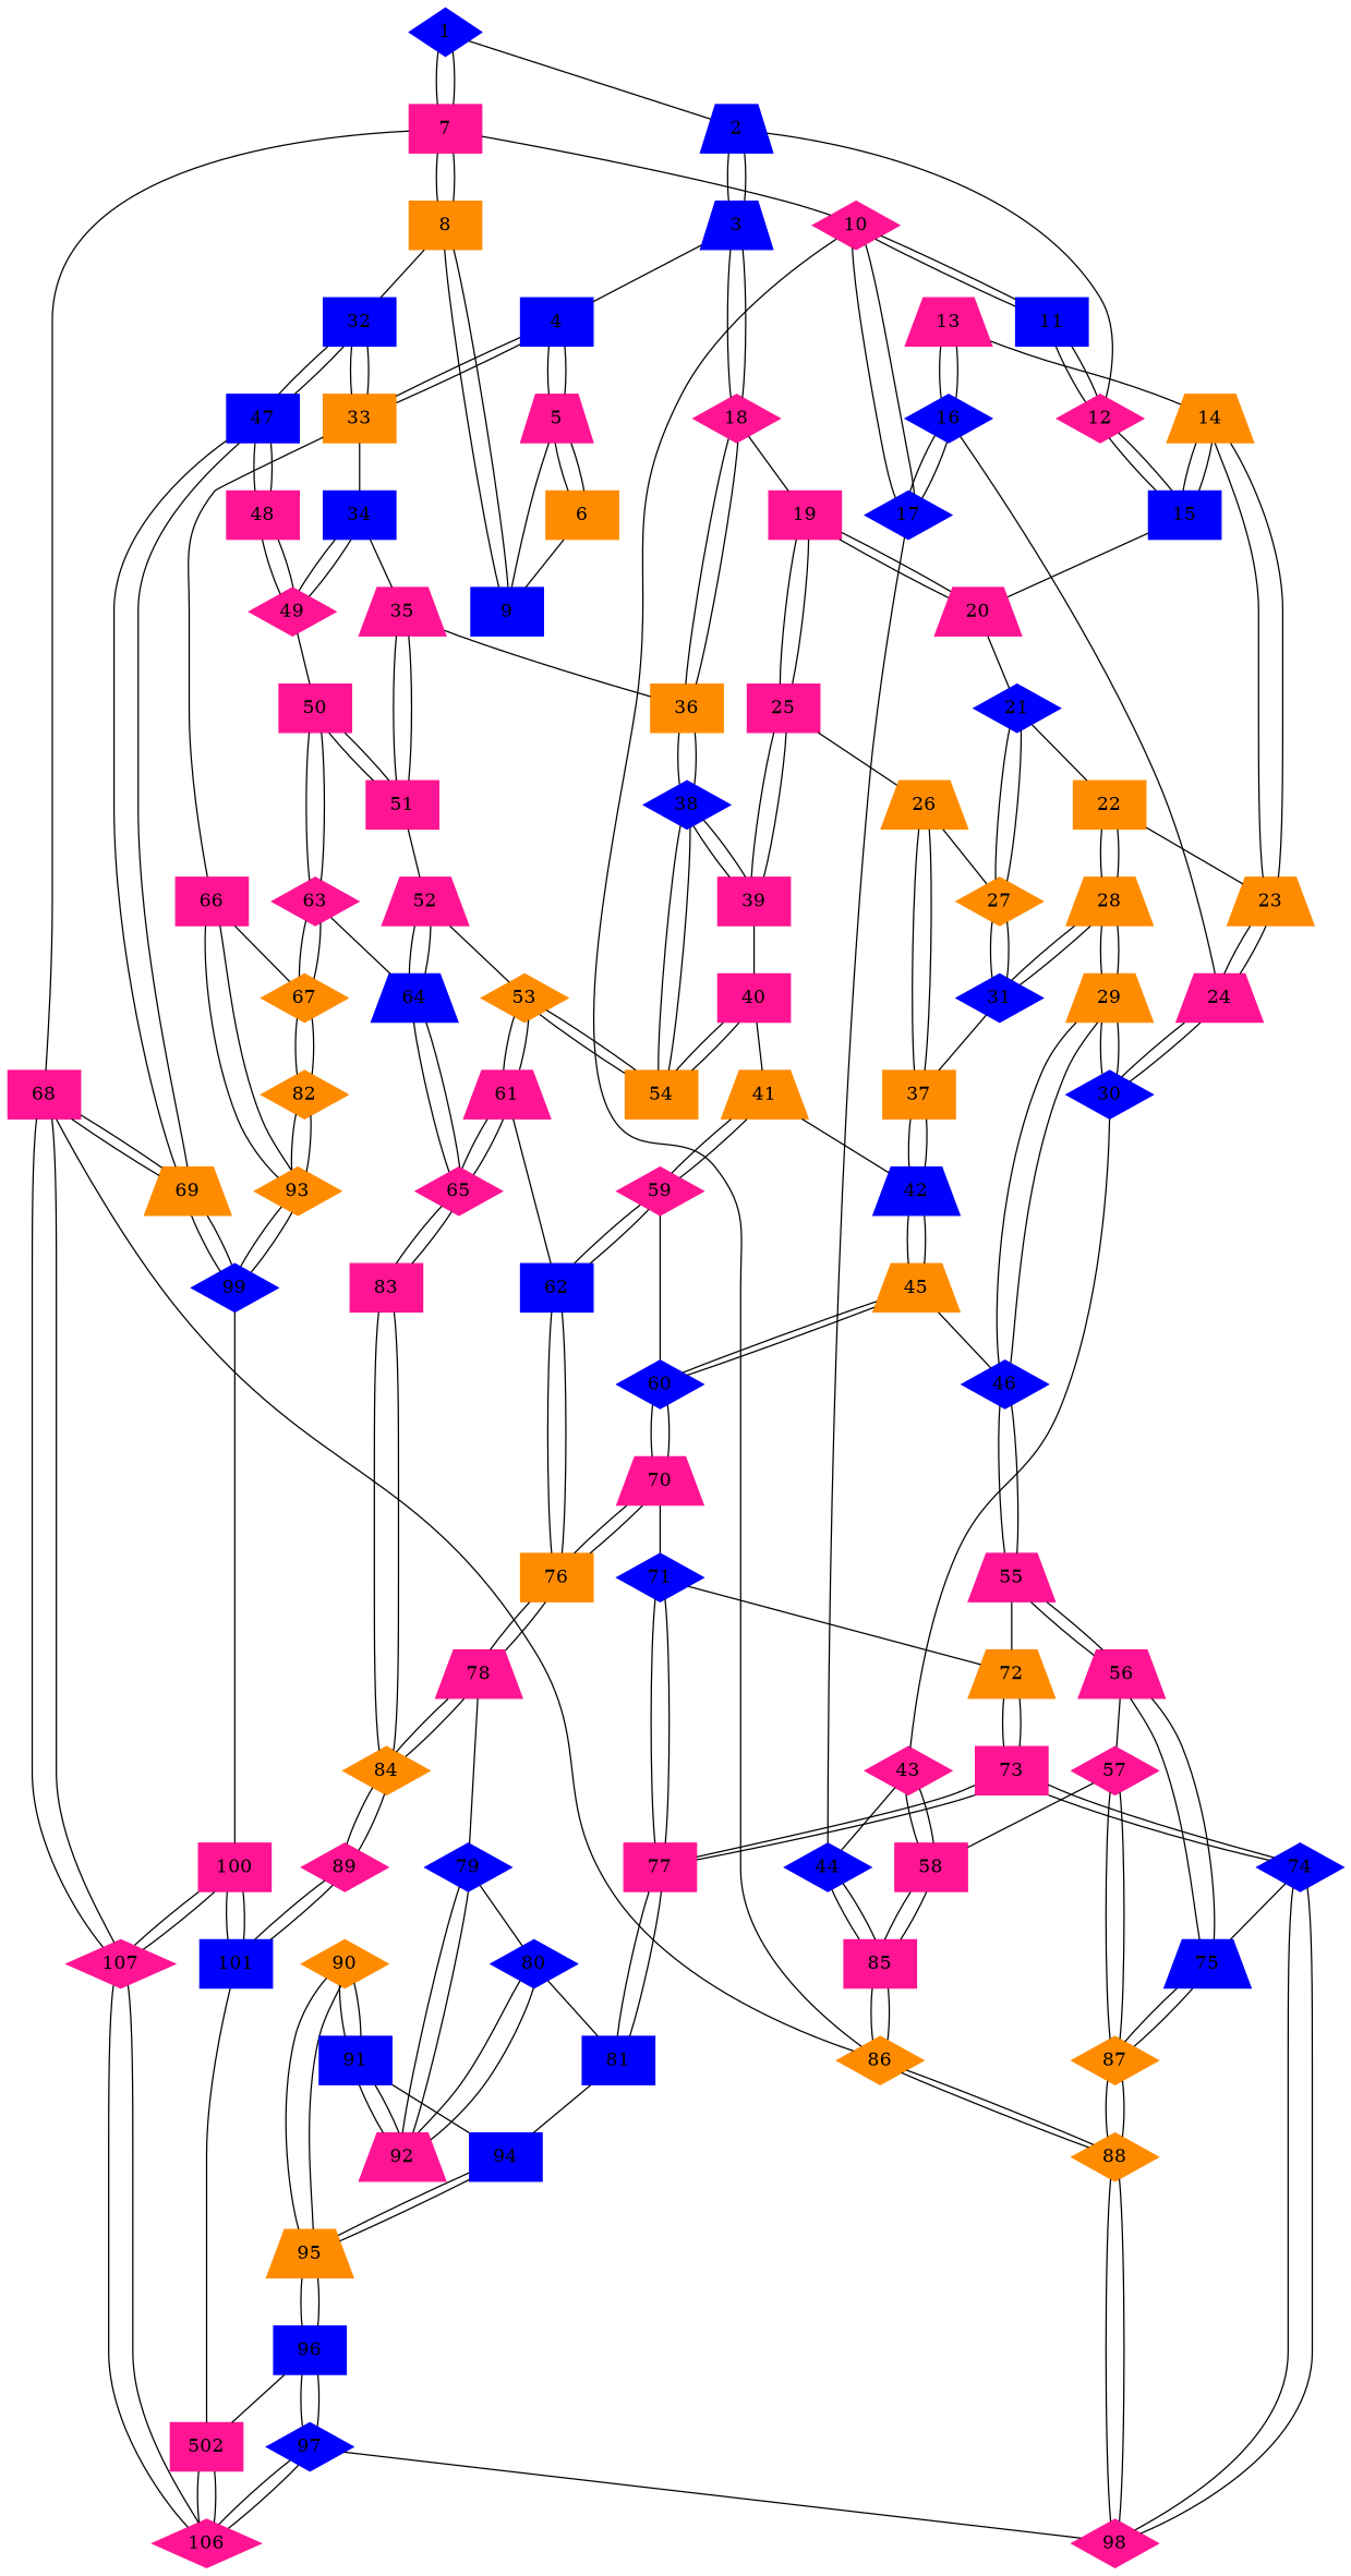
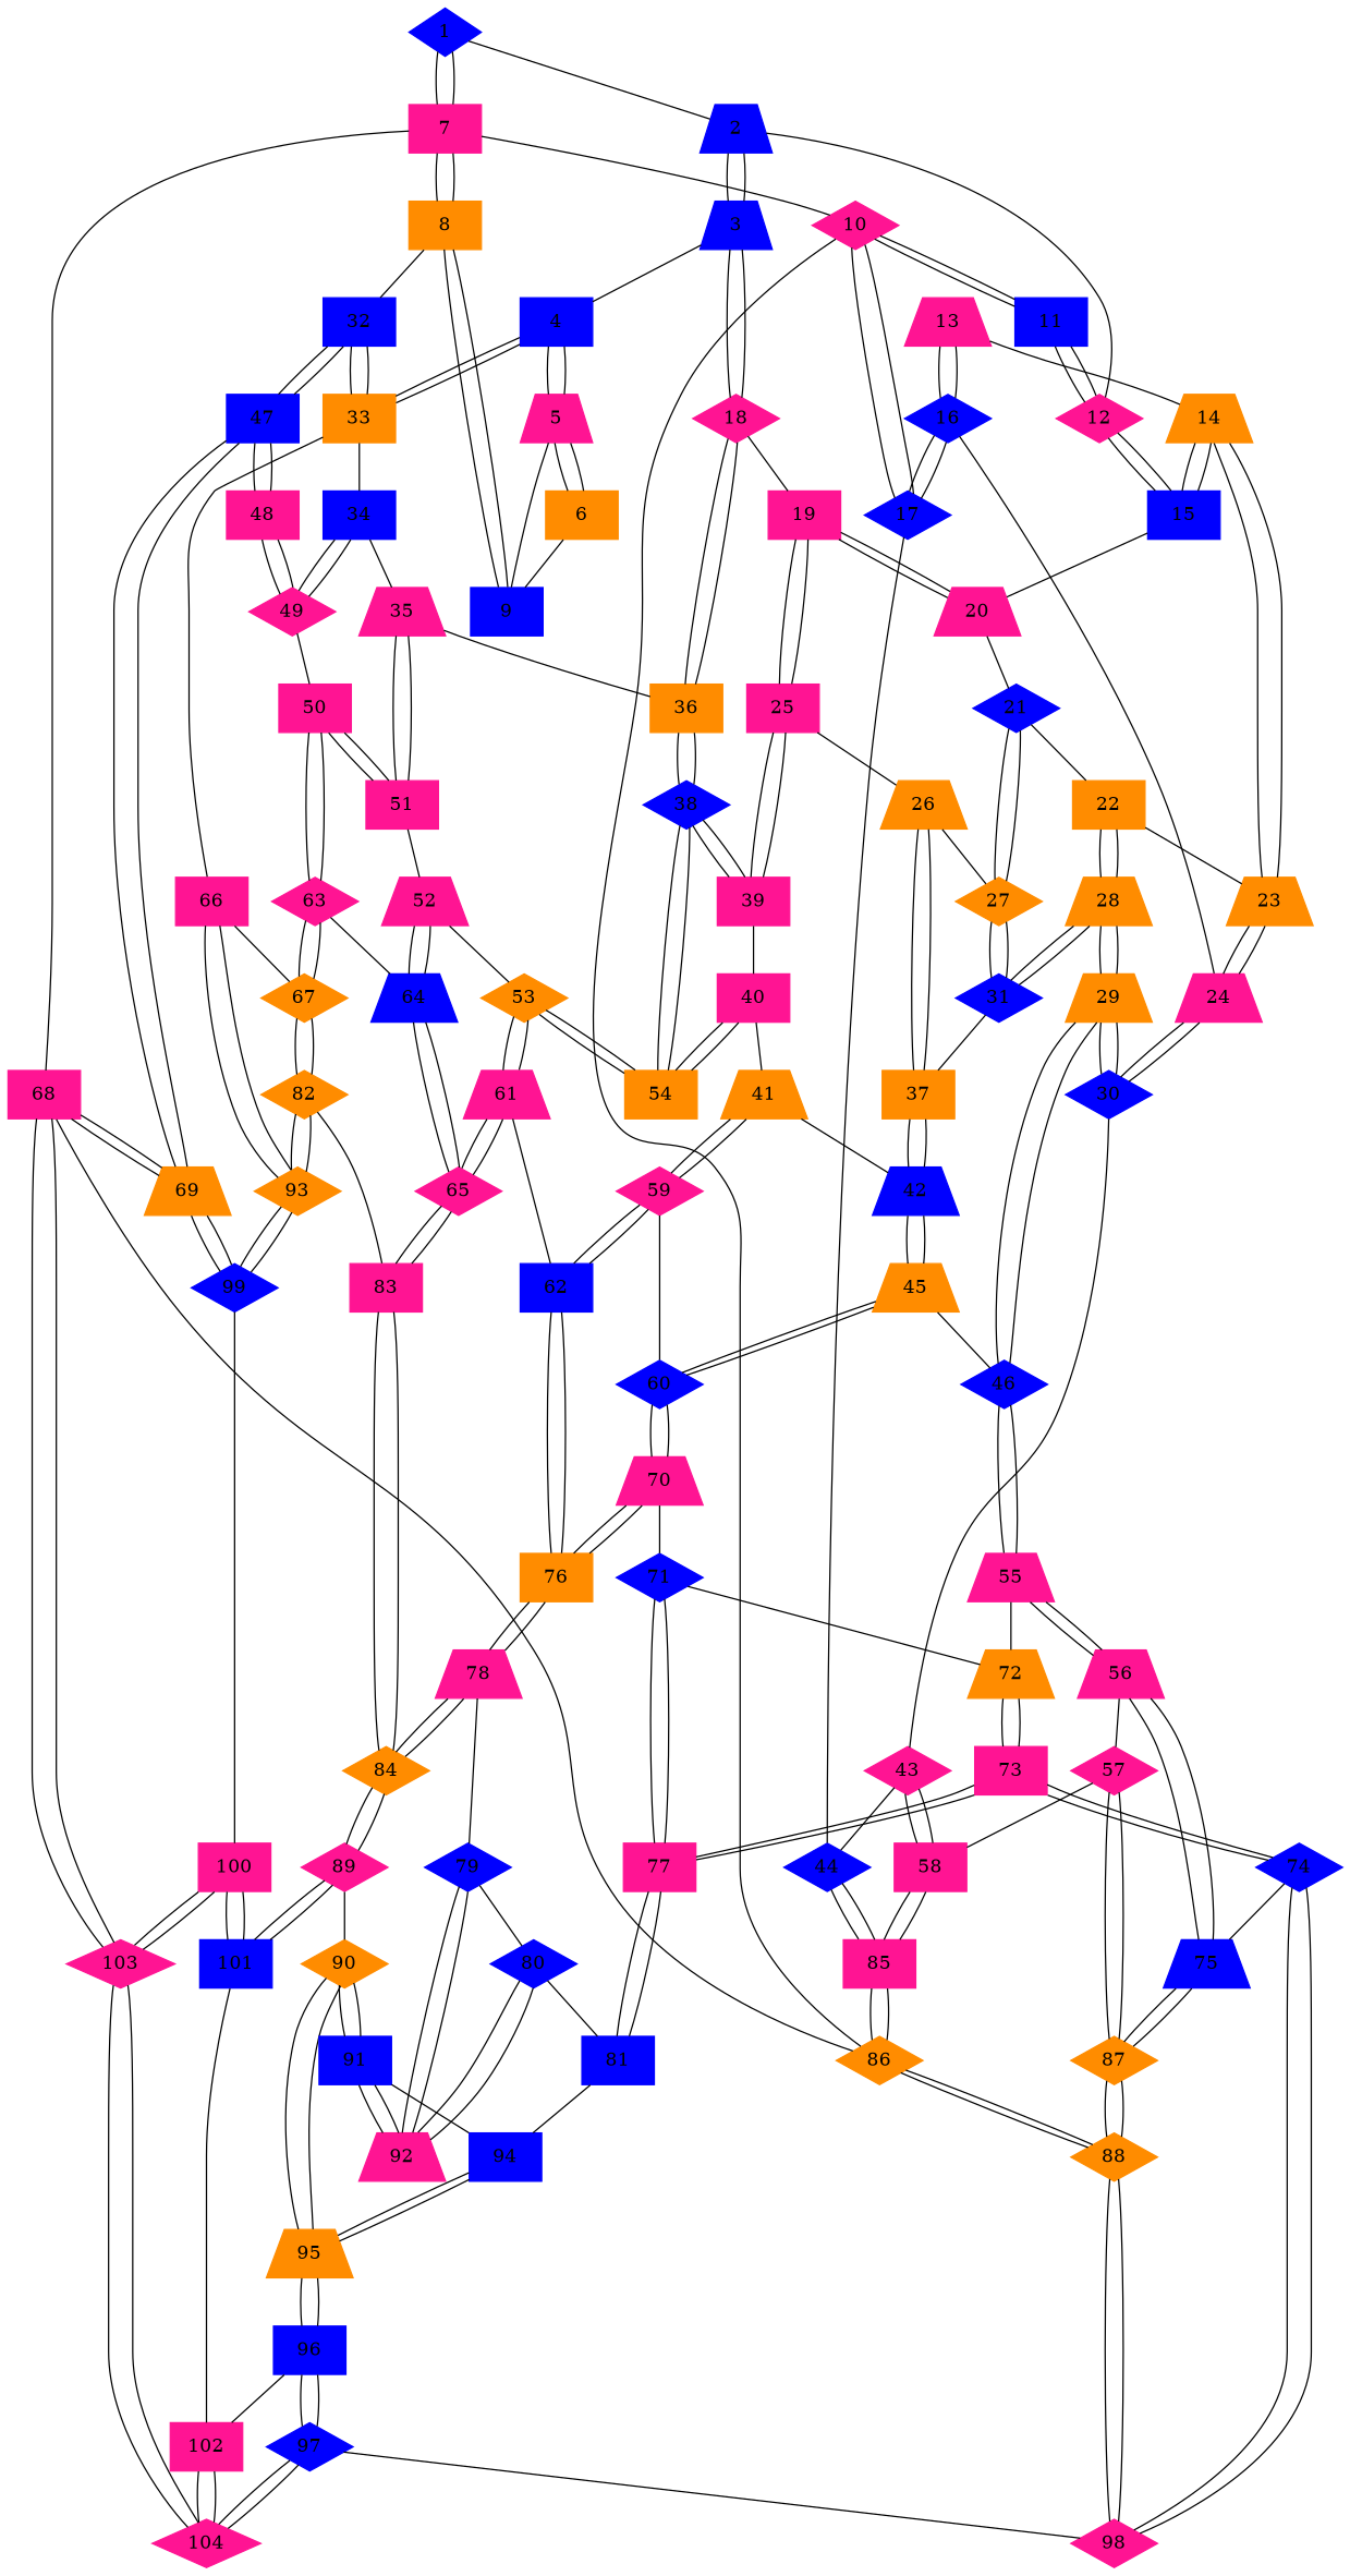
  graph {
    node [color=deeppink shape=diamond style=filled]
    1 [color=blue]
    2 [color=blue shape=trapezium]
    7 [shape=box]
    3 [color=blue shape=trapezium]
    12
    8 [color=darkorange shape=box]
    10
    68 [shape=box]
    4 [color=blue shape=box]
    18
    15 [color=blue shape=box]
    5 [shape=trapezium]
    33 [color=darkorange shape=box]
    19 [shape=box]
    36 [color=darkorange shape=box]
    6 [color=darkorange shape=box]
    9 [color=blue shape=box]
    34 [color=blue shape=box]
    66 [shape=box]
    32 [color=blue shape=box]
    11 [color=blue shape=box]
    17 [color=blue]
    86 [color=darkorange]
    69 [color=darkorange shape=trapezium]
-   103 [label=107]
+   103
    47 [color=blue shape=box]
    44 [color=blue]
    88 [color=darkorange]
    20 [shape=trapezium]
    13 [shape=trapezium]
    14 [color=darkorange shape=trapezium]
    16 [color=blue]
    23 [color=darkorange shape=trapezium]
    24 [shape=trapezium]
    21 [color=blue]
    30 [color=blue]
    85 [shape=box]
    25 [shape=box]
    38 [color=blue]
    26 [color=darkorange shape=trapezium]
    39 [shape=box]
    22 [color=darkorange shape=box]
    27 [color=darkorange]
    28 [color=darkorange shape=trapezium]
    31 [color=blue]
    29 [color=darkorange shape=trapezium]
    43
    37 [color=darkorange shape=box]
    40 [shape=box]
    42 [color=blue shape=trapezium]
    46 [color=blue]
    55 [shape=trapezium]
    58 [shape=box]
    48 [shape=box]
    35 [shape=trapezium]
    49
    51 [shape=box]
    50 [shape=box]
    52 [shape=trapezium]
    54 [color=darkorange shape=box]
    45 [color=darkorange shape=trapezium]
    41 [color=darkorange shape=trapezium]
    59
    60 [color=blue]
    62 [color=blue shape=box]
    70 [shape=trapezium]
    56 [shape=trapezium]
    72 [color=darkorange shape=trapezium]
    99 [color=blue]
    67 [color=darkorange]
    93 [color=darkorange]
    63
    64 [color=blue shape=trapezium]
    53 [color=darkorange]
    61 [shape=trapezium]
    65
    57
    75 [color=blue shape=trapezium]
    73 [shape=box]
    87 [color=darkorange]
    76 [color=darkorange shape=box]
    71 [color=blue]
    83 [shape=box]
    78 [shape=trapezium]
    82 [color=darkorange]
    84 [color=darkorange]
-   104 [label=106]
+   104
    100 [shape=box]
    77 [shape=box]
    81 [color=blue shape=box]
    74 [color=blue]
    98
    79 [color=blue]
    94 [color=blue shape=box]
    80 [color=blue]
    92 [shape=trapezium]
    89
    95 [color=darkorange shape=trapezium]
    90 [color=darkorange]
    101 [color=blue shape=box]
    91 [color=blue shape=box]
-   102 [shape=box label=502]
+   102 [shape=box]
    96 [color=blue shape=box]
    97 [color=blue]
    1 -- 2
    1 -- 7
    1 -- 7
    2 -- 3
    2 -- 3
    2 -- 12
    7 -- 8
    7 -- 8
    7 -- 10
    7 -- 68
    3 -- 4
    3 -- 18
    3 -- 18
    12 -- 15
    12 -- 15
    8 -- 9
    8 -- 9
    8 -- 32
    10 -- 11
    10 -- 11
    10 -- 17
    10 -- 17
    10 -- 86
    68 -- 86
    68 -- 69
    68 -- 69
    68 -- 103
    68 -- 103
    4 -- 5
    4 -- 5
    4 -- 33
    4 -- 33
    18 -- 19
    18 -- 36
    18 -- 36
    15 -- 20
    5 -- 6
    5 -- 6
    5 -- 9
    33 -- 34
    33 -- 66
    19 -- 20
    19 -- 20
    19 -- 25
    19 -- 25
    36 -- 38
    36 -- 38
    6 -- 9
    34 -- 35
    34 -- 49
    34 -- 49
    66 -- 67
    66 -- 93
    66 -- 93
    32 -- 33
    32 -- 33
    32 -- 47
    32 -- 47
    11 -- 12
    11 -- 12
    17 -- 44
    86 -- 88
    86 -- 88
    69 -- 99
    69 -- 99
    103 -- 104
    103 -- 104
    47 -- 69
    47 -- 69
    47 -- 48
    47 -- 48
    44 -- 85
    44 -- 85
    88 -- 98
    88 -- 98
    20 -- 21
    13 -- 14
    13 -- 16
    13 -- 16
    14 -- 15
    14 -- 15
    14 -- 23
    14 -- 23
    16 -- 17
    16 -- 17
    16 -- 24
    23 -- 24
    23 -- 24
    24 -- 30
    24 -- 30
    21 -- 22
    21 -- 27
    21 -- 27
    30 -- 43
    85 -- 86
    85 -- 86
    25 -- 26
    25 -- 39
    25 -- 39
    38 -- 39
    38 -- 39
    38 -- 54
    38 -- 54
    26 -- 27
    26 -- 37
    26 -- 37
    39 -- 40
    22 -- 23
    22 -- 28
    22 -- 28
    27 -- 31
    27 -- 31
    28 -- 31
    28 -- 31
    28 -- 29
    28 -- 29
    31 -- 37
    29 -- 30
    29 -- 30
    29 -- 46
    29 -- 46
    43 -- 44
    43 -- 58
    43 -- 58
    37 -- 42
    37 -- 42
    40 -- 54
    40 -- 54
    40 -- 41
    42 -- 45
    42 -- 45
    46 -- 55
    46 -- 55
    55 -- 56
    55 -- 56
    55 -- 72
    58 -- 85
    58 -- 85
    48 -- 49
    48 -- 49
    35 -- 36
    35 -- 51
    35 -- 51
    49 -- 50
    51 -- 52
    50 -- 51
    50 -- 51
    50 -- 63
    50 -- 63
    52 -- 64
    52 -- 64
    52 -- 53
    45 -- 46
    45 -- 60
    45 -- 60
    41 -- 42
    41 -- 59
    41 -- 59
    59 -- 60
    59 -- 62
    59 -- 62
    60 -- 70
    60 -- 70
    62 -- 76
    62 -- 76
    70 -- 76
    70 -- 76
    70 -- 71
    56 -- 57
    56 -- 75
    56 -- 75
    72 -- 73
    72 -- 73
    99 -- 100
    67 -- 82
    67 -- 82
    93 -- 99
    93 -- 99
    63 -- 67
    63 -- 67
    63 -- 64
    64 -- 65
    64 -- 65
    53 -- 54
    53 -- 54
    53 -- 61
    53 -- 61
    61 -- 62
    61 -- 65
    61 -- 65
    65 -- 83
    65 -- 83
    57 -- 58
    57 -- 87
    57 -- 87
    75 -- 87
    75 -- 87
    73 -- 77
    73 -- 77
    73 -- 74
    73 -- 74
    87 -- 88
    87 -- 88
    76 -- 78
    76 -- 78
    71 -- 72
    71 -- 77
    71 -- 77
    83 -- 84
    83 -- 84
    78 -- 84
    78 -- 84
    78 -- 79
    82 -- 93
    82 -- 93
+   82 -- 83
    84 -- 89
    84 -- 89
    100 -- 103
    100 -- 103
    100 -- 101
    100 -- 101
    77 -- 81
    77 -- 81
    81 -- 94
    74 -- 75
    74 -- 98
    74 -- 98
    79 -- 80
    79 -- 92
    79 -- 92
    94 -- 95
    94 -- 95
    80 -- 81
    80 -- 92
    80 -- 92
+   89 -- 90
    89 -- 101
    89 -- 101
    95 -- 96
    95 -- 96
    90 -- 95
    90 -- 95
    90 -- 91
    90 -- 91
    101 -- 102
    91 -- 94
    91 -- 92
    91 -- 92
    102 -- 104
    102 -- 104
    96 -- 102
    96 -- 97
    96 -- 97
    97 -- 104
    97 -- 104
    97 -- 98
  }
